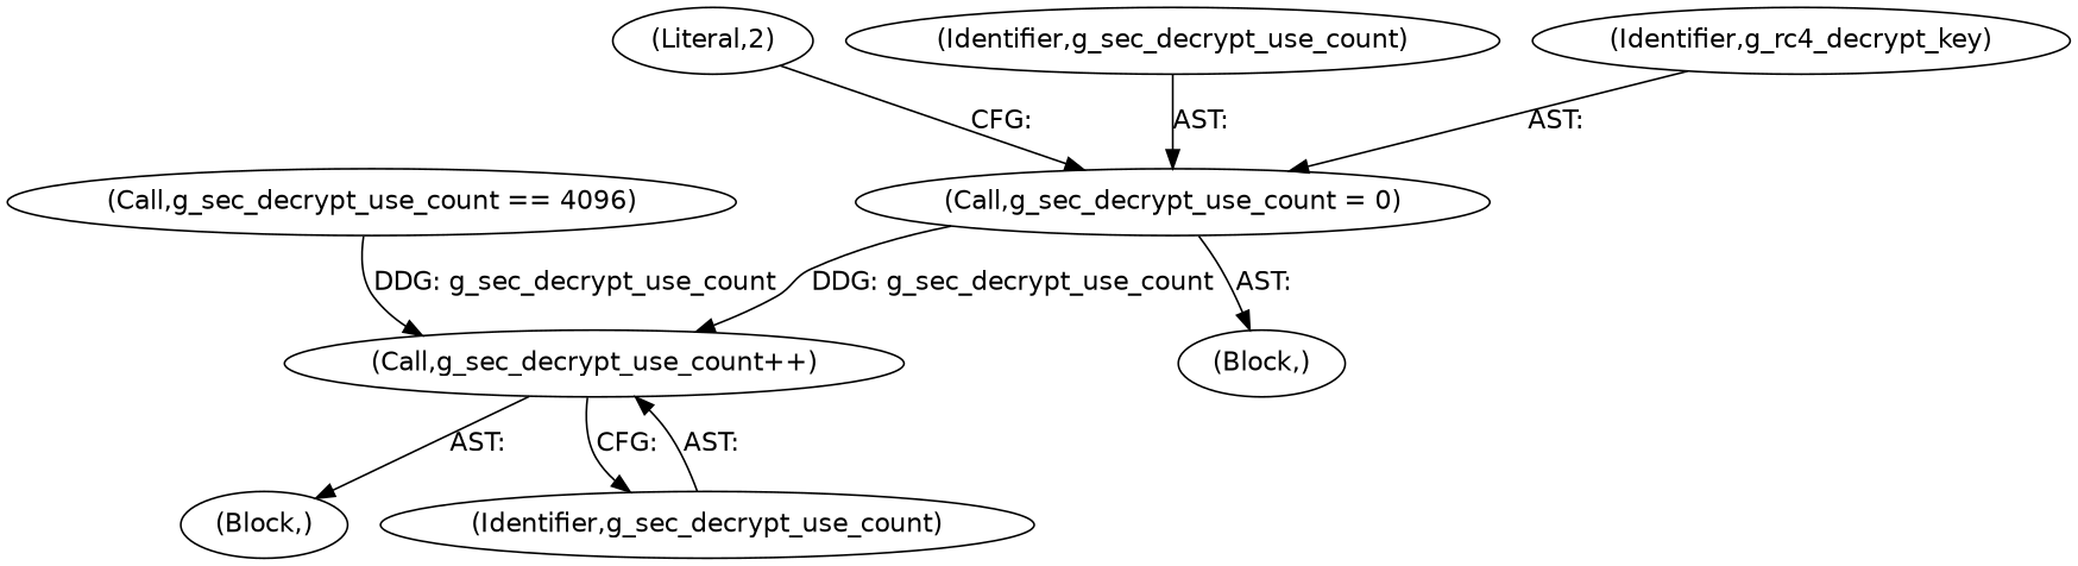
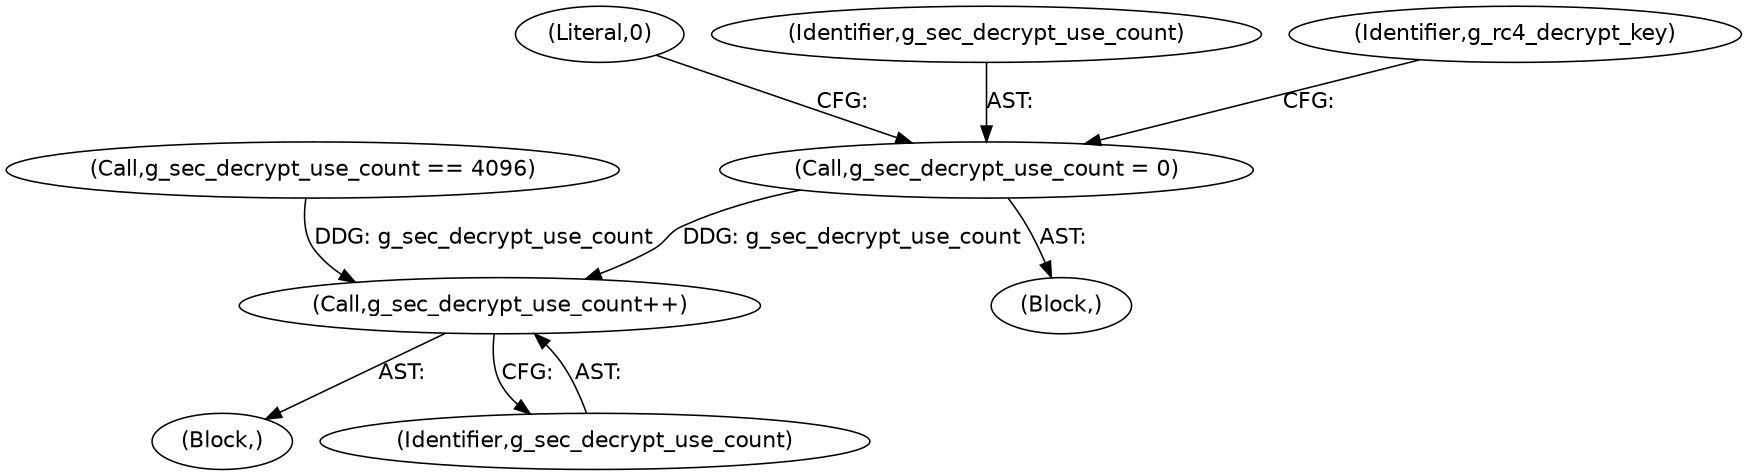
  digraph {
    fontname="DejaVu Sans"
    node [fontname="DejaVu Sans"]
    edge [fontname="DejaVu Sans"]
    n1 [label="(Call,g_sec_decrypt_use_count = 0)"]
    n2 [label="(Call,g_sec_decrypt_use_count++)"]
    n3 [label="(Block,)"]
    n4 [label="(Block,)"]
    n5 [label="(Identifier,g_sec_decrypt_use_count)"]
-   n6 [label="(Literal,2)"]
+   n6 [label="(Literal,0)"]
    n7 [label="(Identifier,g_sec_decrypt_use_count)"]
    n8 [label="(Call,g_sec_decrypt_use_count == 4096)"]
    n9 [label="(Identifier,g_rc4_decrypt_key)"]
    n1 -> n2 [label="DDG: g_sec_decrypt_use_count"]
    n1 -> n3 [label="AST: "]
    n2 -> n4 [label="AST: "]
    n2 -> n5 [label="CFG: "]
    n5 -> n2 [label="AST: "]
    n6 -> n1 [label="CFG: "]
    n7 -> n1 [label="AST: "]
    n8 -> n2 [label="DDG: g_sec_decrypt_use_count"]
-   n9 -> n1 [label="AST: "]
+   n9 -> n1 [label="CFG: "]
  }
